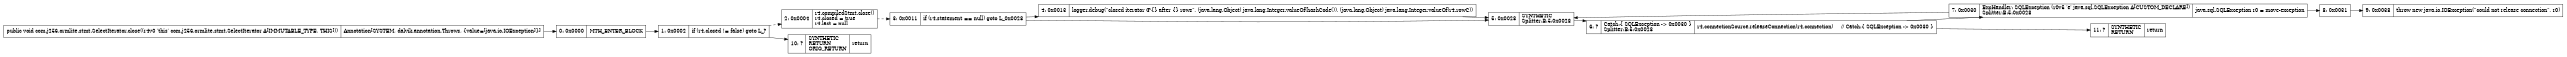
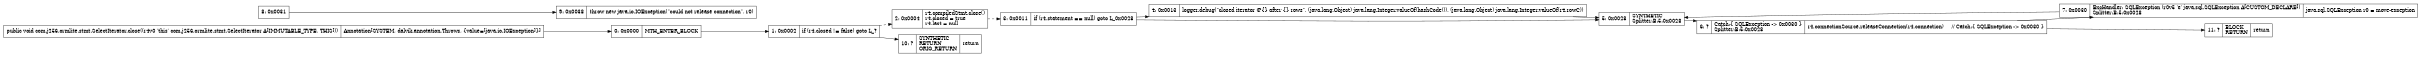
  digraph {
    rankdir=LR
    node [shape=record]
    n1 [label="{0\:\ 0x0000|MTH_ENTER_BLOCK\l}"]
    n2 [label="{1\:\ 0x0002|if (r4.closed != false) goto L_?\l}"]
    n3 [label="{2\:\ 0x0004|r4.compiledStmt.close()\lr4.closed = true\lr4.last = null\l}"]
    n4 [label="{10\:\ ?|SYNTHETIC\lRETURN\lORIG_RETURN\l|return\l}"]
    n5 [label="{3\:\ 0x0011|if (r4.statement == null) goto L_0x0028\l}"]
    n6 [label="{4\:\ 0x0013|logger.debug(\"closed iterator @\{\} after \{\} rows\", (java.lang.Object) java.lang.Integer.valueOf(hashCode()), (java.lang.Object) java.lang.Integer.valueOf(r4.rowC))\l}"]
    n7 [label="{5\:\ 0x0028|SYNTHETIC\lSplitter:B:5:0x0028\l}"]
    n8 [label="{6\:\ ?|Catch:\{ SQLException \-\> 0x0030 \}\lSplitter:B:5:0x0028\l|r4.connectionSource.releaseConnection(r4.connection)     \/\/ Catch:\{ SQLException \-\> 0x0030 \}\l}"]
    n9 [label="{7\:\ 0x0030|ExcHandler: SQLException (r0v5 'e' java.sql.SQLException A[CUSTOM_DECLARE])\lSplitter:B:5:0x0028\l|java.sql.SQLException r0 = move\-exception\l}"]
-   n10 [label="{11\:\ ?|SYNTHETIC\lRETURN\l|return\l}"]
+   n10 [label="{11\:\ ?|BLOCK\lRETURN\l|return\l}"]
    n11 [label="{8\:\ 0x0031}"]
    n12 [label="{9\:\ 0x0038|throw new java.io.IOException(\"could not release connection\", r0)\l}"]
    n13 [label="{public void com.j256.ormlite.stmt.SelectIterator.close((r4v0 'this' com.j256.ormlite.stmt.SelectIterator A[IMMUTABLE_TYPE, THIS]))  | Annotation[SYSTEM, dalvik.annotation.Throws, \{value=[java.io.IOException]\}]\l}"]
    n1 -> n2
    n2 -> n3 [style=dashed]
    n2 -> n4
    n3 -> n5 [style=dashed]
    n5 -> n6 [style=solid]
    n5 -> n7
    n6 -> n7
    n7 -> n8
    n8 -> n9
    n8 -> n10
    n9 -> n7
-   n9 -> n11
    n11 -> n12
    n13 -> n1
  }
